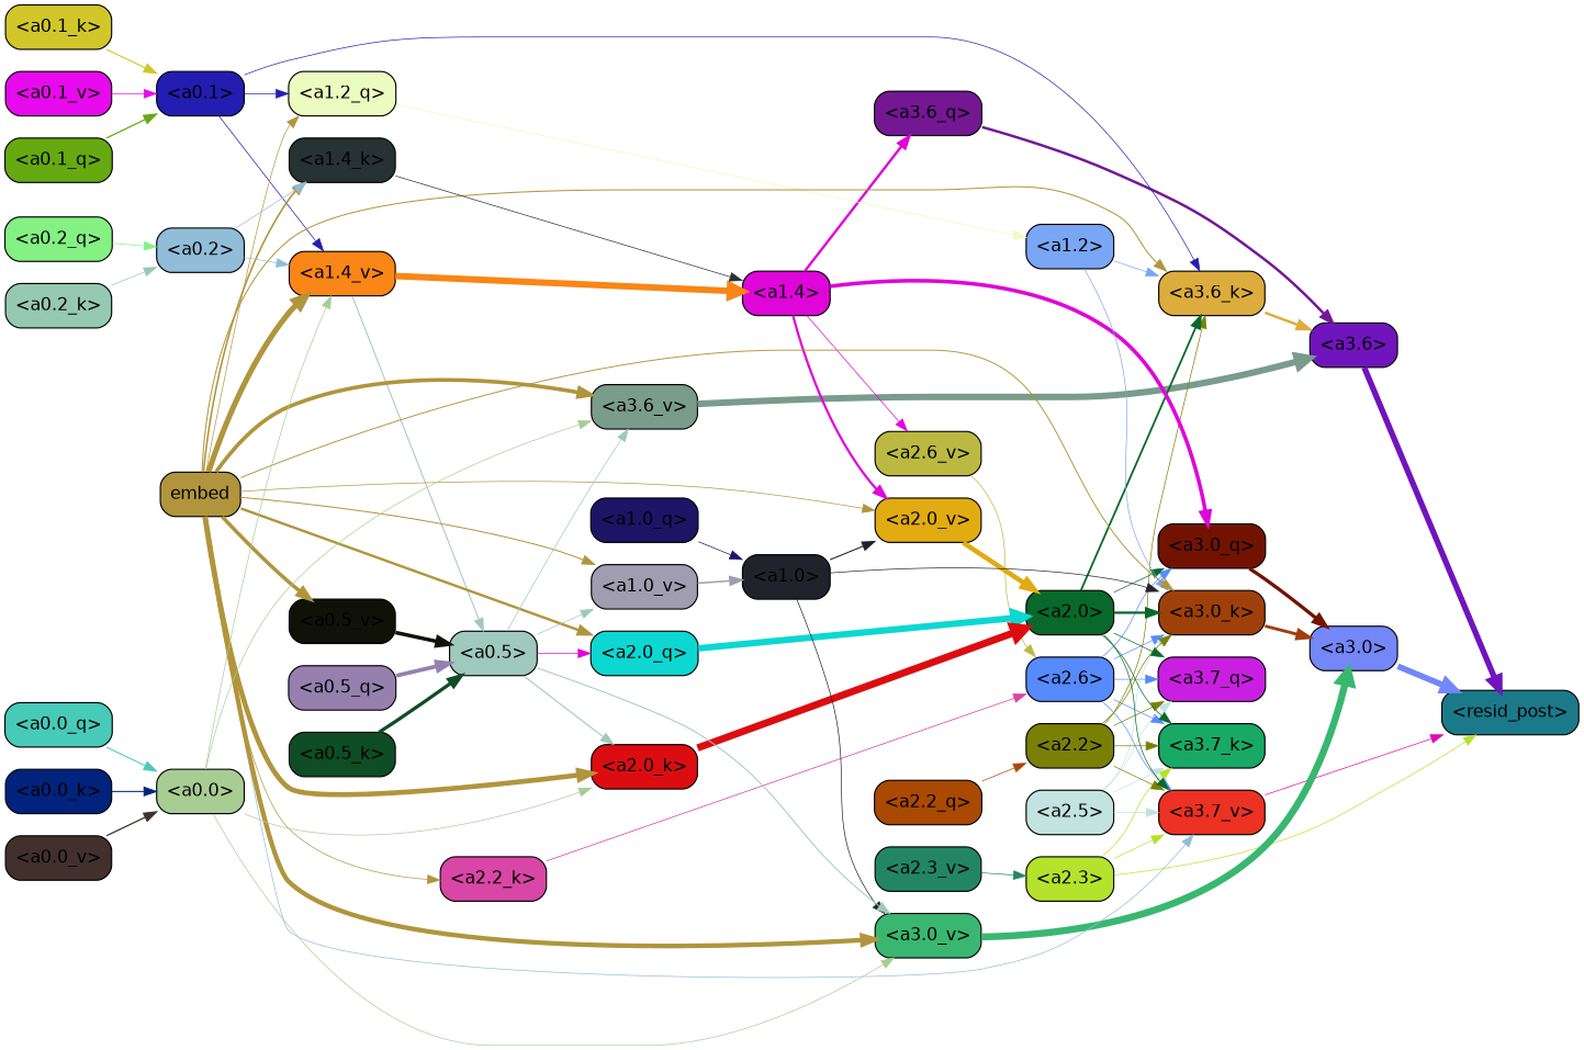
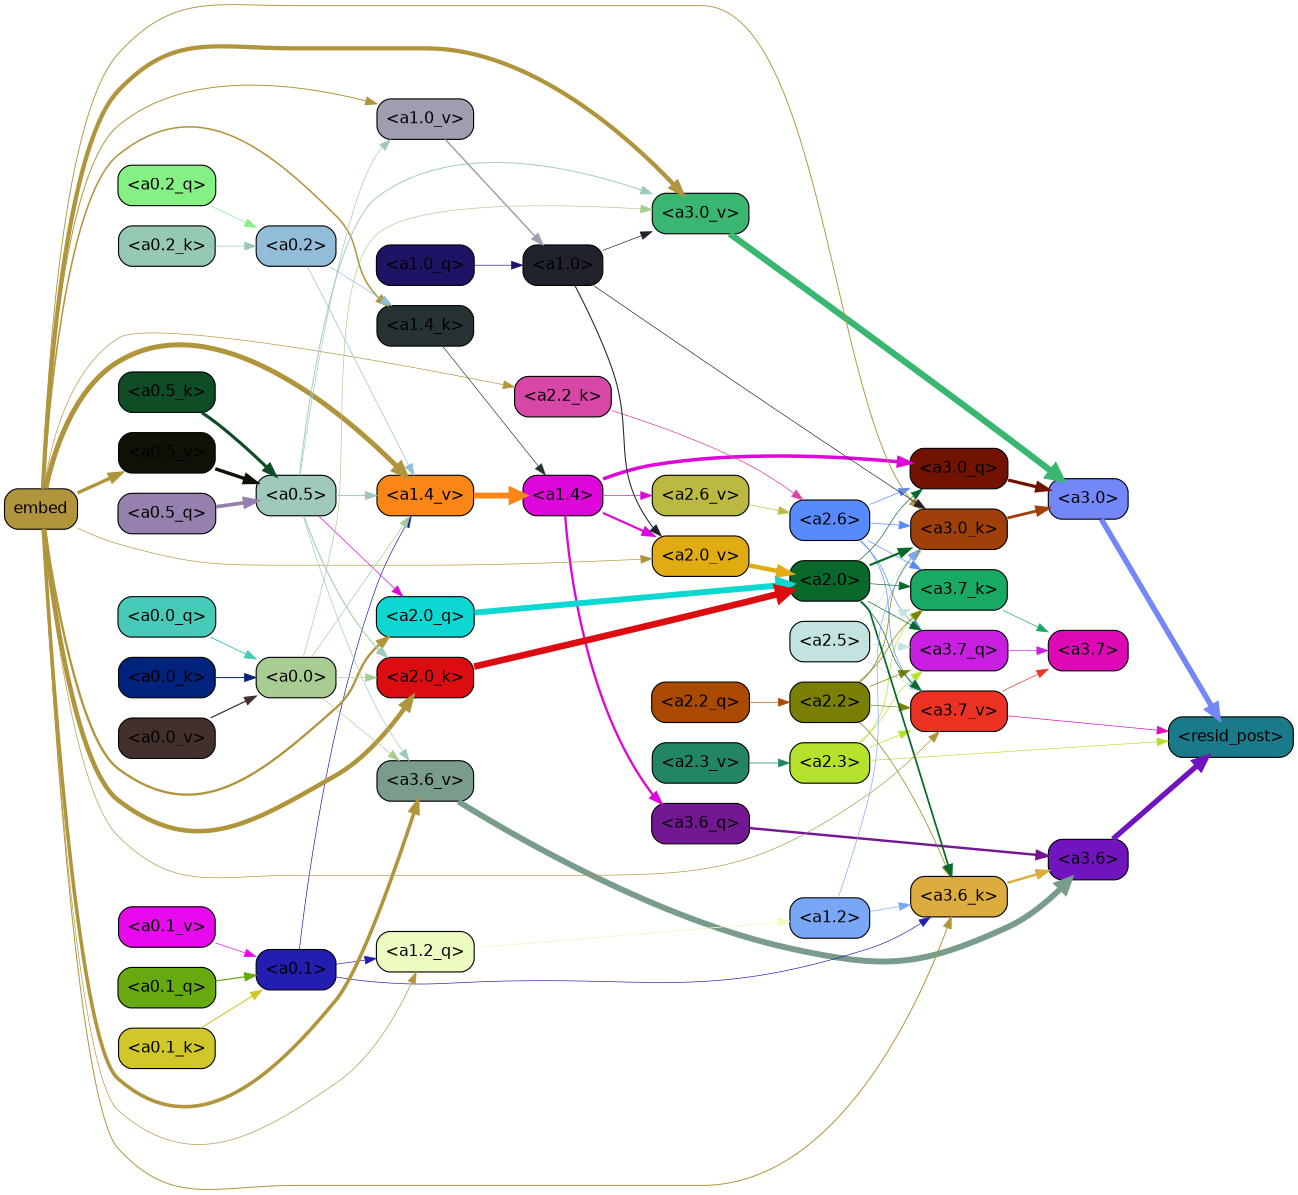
  strict digraph {
    rankdir=LR
    splines=true
    node [color=black fontname=Helvetica shape=box style="filled, rounded"]
    edge [color="#b1953d" penwidth=0.6]
+   "<a3.7>" [fillcolor="#de09b6"]
    "<resid_post>" [fillcolor="#1b7a8a"]
    "<a3.6>" [fillcolor="#7014bd"]
    "<a3.0>" [fillcolor="#7387f8"]
    "<a2.3>" [fillcolor="#b5e22d"]
    "<a3.7_q>" [fillcolor="#c91fe0"]
    "<a3.7_k>" [fillcolor="#18a965"]
    "<a3.7_v>" [fillcolor="#eb3223"]
    "<a3.6_q>" [fillcolor="#731793"]
    "<a3.0_q>" [fillcolor="#721302"]
    "<a3.6_k>" [fillcolor="#ddac3e"]
    "<a3.0_k>" [fillcolor="#9f400a"]
    "<a3.6_v>" [fillcolor="#799c8b"]
    "<a3.0_v>" [fillcolor="#39b770"]
    "<a2.6>" [fillcolor="#578afc"]
    "<a2.5>" [fillcolor="#c2e3e0"]
    "<a2.2>" [fillcolor="#7a8006"]
    "<a2.0>" [fillcolor="#08692a"]
    "<a1.4>" [fillcolor="#de06d9"]
    "<a2.6_v>" [fillcolor="#bbb942"]
    "<a2.0_v>" [fillcolor="#e1ab12"]
    "<a1.2>" [fillcolor="#79a7f5"]
    "<a0.1>" [fillcolor="#231db1"]
    "<a1.2_q>" [fillcolor="#ecfbc0"]
    "<a1.4_v>" [fillcolor="#f98616"]
    embed [fillcolor="#b1953d"]
    "<a2.0_q>" [fillcolor="#0dd7d1"]
    "<a2.2_k>" [fillcolor="#d847a5"]
    "<a2.0_k>" [fillcolor="#dc0d11"]
    "<a1.4_k>" [fillcolor="#263233"]
    "<a1.0_v>" [fillcolor="#9f9daf"]
    "<a0.5_v>" [fillcolor="#101208"]
    "<a1.0>" [fillcolor="#20232b"]
    "<a0.5>" [fillcolor="#9fc9bc"]
    "<a0.0>" [fillcolor="#a8cd93"]
    "<a2.2_q>" [fillcolor="#aa4902"]
    "<a2.3_v>" [fillcolor="#228664"]
    "<a1.0_q>" [fillcolor="#1d1466"]
    "<a0.2>" [fillcolor="#91bdd9"]
    "<a0.5_q>" [fillcolor="#9580ae"]
    "<a0.2_q>" [fillcolor="#85f084"]
    "<a0.1_q>" [fillcolor="#66a911"]
    "<a0.0_q>" [fillcolor="#48cab9"]
    "<a0.5_k>" [fillcolor="#0e4d25"]
    "<a0.2_k>" [fillcolor="#96c9b1"]
    "<a0.1_k>" [fillcolor="#d1c72a"]
    "<a0.0_k>" [fillcolor="#02237d"]
    "<a0.1_v>" [fillcolor="#e70aec"]
    "<a0.0_v>" [fillcolor="#42302c"]
    "<a3.6>" -> "<resid_post>" [color="#7014bd" penwidth=4.751592040061951]
    "<a3.0>" -> "<resid_post>" [color="#7387f8" penwidth=4.904066681861877]
    "<a2.3>" -> "<resid_post>" [color="#b5e22d"]
+   "<a2.3>" -> "<a3.7_q>" [color="#b5e22d"]
    "<a2.3>" -> "<a3.7_k>" [color="#b5e22d" penwidth=0.6069068089127541]
    "<a2.3>" -> "<a3.7_v>" [color="#b5e22d"]
+   "<a3.7_q>" -> "<a3.7>" [color="#c91fe0"]
+   "<a3.7_k>" -> "<a3.7>" [color="#18a965"]
+   "<a3.7_v>" -> "<a3.7>" [color="#eb3223"]
    "<a3.7_v>" -> "<resid_post>" [color="#de09b6"]
    "<a3.6_q>" -> "<a3.6>" [color="#731793" penwidth=2.160832464694977]
    "<a3.0_q>" -> "<a3.0>" [color="#721302" penwidth=2.870753765106201]
    "<a3.6_k>" -> "<a3.6>" [color="#ddac3e" penwidth=2.13908451795578]
    "<a3.0_k>" -> "<a3.0>" [color="#9f400a" penwidth=2.520303964614868]
    "<a3.6_v>" -> "<a3.6>" [color="#799c8b" penwidth=5.297133803367615]
    "<a3.0_v>" -> "<a3.0>" [color="#39b770" penwidth=5.680712580680847]
    "<a2.6>" -> "<a3.7_q>" [color="#578afc"]
    "<a2.6>" -> "<a3.7_k>" [color="#578afc"]
    "<a2.6>" -> "<a3.7_v>" [color="#578afc"]
    "<a2.6>" -> "<a3.0_q>" [color="#578afc"]
    "<a2.6>" -> "<a3.0_k>" [color="#578afc"]
    "<a2.5>" -> "<a3.7_q>" [color="#c2e3e0"]
    "<a2.5>" -> "<a3.7_k>" [color="#c2e3e0"]
    "<a2.5>" -> "<a3.7_v>" [color="#c2e3e0"]
    "<a2.5>" -> "<a3.0_k>" [color="#c2e3e0"]
    "<a2.2>" -> "<a3.7_q>" [color="#7a8006"]
    "<a2.2>" -> "<a3.7_k>" [color="#7a8006"]
    "<a2.2>" -> "<a3.7_v>" [color="#7a8006"]
    "<a2.2>" -> "<a3.6_k>" [color="#7a8006"]
    "<a2.2>" -> "<a3.0_k>" [color="#7a8006"]
    "<a2.0>" -> "<a3.7_q>" [color="#08692a"]
    "<a2.0>" -> "<a3.7_k>" [color="#08692a"]
    "<a2.0>" -> "<a3.7_v>" [color="#08692a"]
    "<a2.0>" -> "<a3.0_q>" [color="#08692a"]
    "<a2.0>" -> "<a3.6_k>" [color="#08692a" penwidth=1.564806342124939]
    "<a2.0>" -> "<a3.0_k>" [color="#08692a" penwidth=1.9353990852832794]
    "<a1.4>" -> "<a3.6_q>" [color="#de06d9" penwidth=2.0727532356977463]
    "<a1.4>" -> "<a3.0_q>" [color="#de06d9" penwidth=3.1279823780059814]
    "<a1.4>" -> "<a2.6_v>" [color="#de06d9"]
    "<a1.4>" -> "<a2.0_v>" [color="#de06d9" penwidth=1.9170897603034973]
    "<a2.6_v>" -> "<a2.6>" [color="#bbb942"]
    "<a2.0_v>" -> "<a2.0>" [color="#e1ab12" penwidth=3.9621697664260864]
    "<a1.2>" -> "<a3.6_k>" [color="#79a7f5"]
    "<a1.2>" -> "<a3.0_k>" [color="#79a7f5"]
    "<a0.1>" -> "<a3.6_k>" [color="#231db1"]
    "<a0.1>" -> "<a1.2_q>" [color="#231db1"]
    "<a0.1>" -> "<a1.4_v>" [color="#231db1" penwidth=0.6202214732766151]
    "<a1.2_q>" -> "<a1.2>" [color="#ecfbc0" penwidth=0.7185482024215162]
    "<a1.4_v>" -> "<a1.4>" [color="#f98616" penwidth=5.280138969421387]
-   embed -> "<a3.7_v>" [color="#91bdd9"]
+   embed -> "<a3.7_v>"
    embed -> "<a3.6_k>" [penwidth=0.8915999233722687]
    embed -> "<a3.0_k>" [penwidth=0.832088902592659]
    embed -> "<a3.6_v>" [penwidth=3.1840110421180725]
    embed -> "<a3.0_v>" [penwidth=3.8132747188210487]
    embed -> "<a2.0_v>"
    embed -> "<a1.2_q>"
    embed -> "<a1.4_v>" [penwidth=4.4888065457344055]
    embed -> "<a2.0_q>" [penwidth=2.084651827812195]
    embed -> "<a2.2_k>"
    embed -> "<a2.0_k>" [penwidth=4.084526404738426]
    embed -> "<a1.4_k>" [penwidth=1.3912410736083984]
    embed -> "<a1.0_v>" [penwidth=0.8796700537204742]
    embed -> "<a0.5_v>" [penwidth=3.0338101387023926]
    "<a2.0_q>" -> "<a2.0>" [color="#0dd7d1" penwidth=5.29856276512146]
    "<a2.2_k>" -> "<a2.6>" [color="#d847a5" penwidth=0.6722683310508728]
    "<a2.0_k>" -> "<a2.0>" [color="#dc0d11" penwidth=5.859246134757996]
    "<a1.4_k>" -> "<a1.4>" [color="#263233"]
    "<a1.0_v>" -> "<a1.0>" [color="#9f9daf" penwidth=1.318962275981903]
    "<a0.5_v>" -> "<a0.5>" [color="#101208" penwidth=3.0403636693954468]
    "<a1.0>" -> "<a3.0_k>" [color="#20232b"]
    "<a1.0>" -> "<a3.0_v>" [color="#20232b"]
    "<a1.0>" -> "<a2.0_v>" [color="#20232b" penwidth=0.9450988052412868]
    "<a0.5>" -> "<a3.6_v>" [color="#9fc9bc"]
    "<a0.5>" -> "<a3.0_v>" [color="#9fc9bc" penwidth=0.8331108838319778]
-   "<a1.4_v>" -> "<a0.5>" [color="#9fc9bc" penwidth=0.8757842034101486]
+   "<a0.5>" -> "<a1.4_v>" [color="#9fc9bc" penwidth=0.8757842034101486]
    "<a0.5>" -> "<a2.0_q>" [color="#de06d9"]
    "<a0.5>" -> "<a2.0_k>" [color="#9fc9bc" penwidth=0.9412797391414642]
    "<a0.5>" -> "<a1.0_v>" [color="#9fc9bc"]
    "<a0.0>" -> "<a3.6_v>" [color="#a8cd93"]
    "<a0.0>" -> "<a3.0_v>" [color="#a8cd93"]
    "<a0.0>" -> "<a1.4_v>" [color="#a8cd93"]
    "<a0.0>" -> "<a2.0_k>" [color="#a8cd93"]
    "<a2.2_q>" -> "<a2.2>" [color="#aa4902"]
    "<a2.3_v>" -> "<a2.3>" [color="#228664"]
    "<a1.0_q>" -> "<a1.0>" [color="#1d1466"]
    "<a0.2>" -> "<a1.4_v>" [color="#91bdd9"]
    "<a0.2>" -> "<a1.4_k>" [color="#91bdd9"]
    "<a0.5_q>" -> "<a0.5>" [color="#9580ae" penwidth=3.2715916633605957]
    "<a0.2_q>" -> "<a0.2>" [color="#85f084"]
    "<a0.1_q>" -> "<a0.1>" [color="#66a911" penwidth=1.0982357263565063]
    "<a0.0_q>" -> "<a0.0>" [color="#48cab9" penwidth=0.8850758075714111]
    "<a0.5_k>" -> "<a0.5>" [color="#0e4d25" penwidth=2.833264708518982]
    "<a0.2_k>" -> "<a0.2>" [color="#96c9b1"]
    "<a0.1_k>" -> "<a0.1>" [color="#d1c72a" penwidth=1.0085628032684326]
    "<a0.0_k>" -> "<a0.0>" [color="#02237d" penwidth=0.8747712969779968]
    "<a0.1_v>" -> "<a0.1>" [color="#e70aec"]
    "<a0.0_v>" -> "<a0.0>" [color="#42302c" penwidth=1.1078208088874817]
  }
